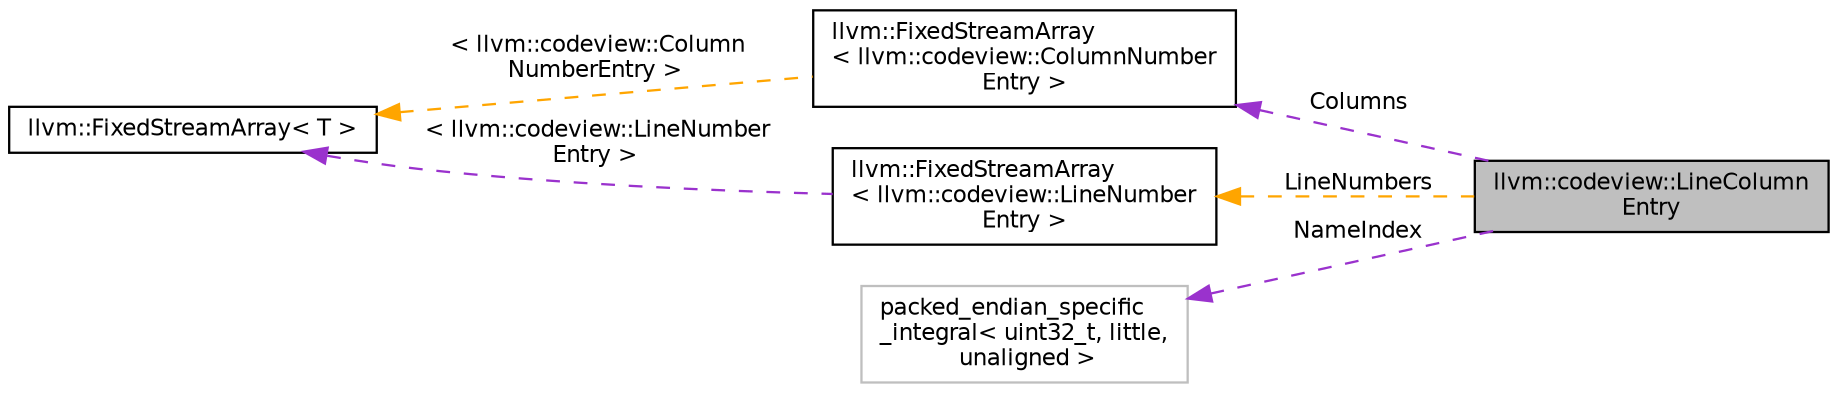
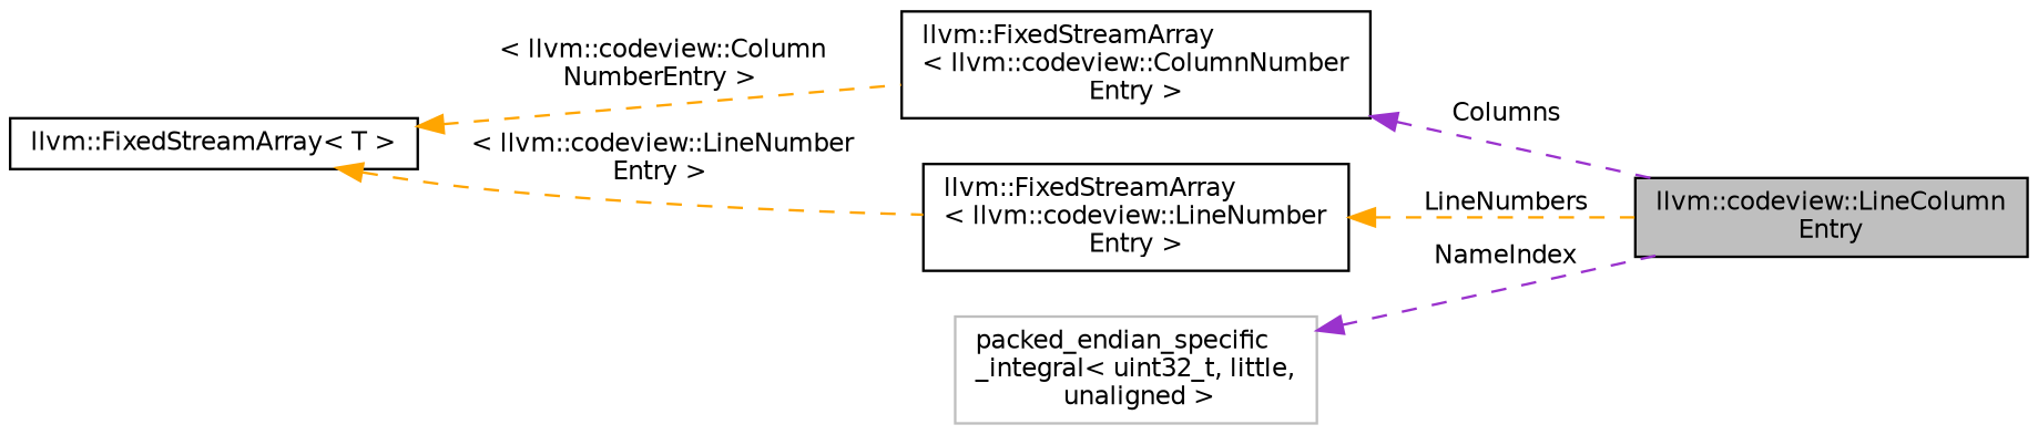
  digraph {
    rankdir=LR
    node [color=black fontname=Helvetica fontsize=10 shape=record]
    edge [color=orange dir=back fontname=Helvetica fontsize=10 labelfontname=Helvetica labelfontsize=10 style=dashed]
    n1 [fillcolor=grey75 fontcolor=black height=0.2 label="llvm::codeview::LineColumn\lEntry" style=filled width=0.4]
    n2 [height=0.2 label="llvm::FixedStreamArray\l\< llvm::codeview::ColumnNumber\lEntry \>" width=0.4]
    n3 [height=0.2 label="llvm::FixedStreamArray\< T \>" width=0.4]
    n4 [height=0.2 label="llvm::FixedStreamArray\l\< llvm::codeview::LineNumber\lEntry \>" width=0.4]
    n5 [color=grey75 height=0.2 label="packed_endian_specific\l_integral\< uint32_t, little,\l unaligned \>" width=0.4]
    n2 -> n1 [color=darkorchid3 label=" Columns"]
    n3 -> n2 [label=" \< llvm::codeview::Column\lNumberEntry \>"]
-   n3 -> n4 [color=darkorchid3 label=" \< llvm::codeview::LineNumber\lEntry \>"]
+   n3 -> n4 [label=" \< llvm::codeview::LineNumber\lEntry \>"]
    n4 -> n1 [label=" LineNumbers"]
    n5 -> n1 [color=darkorchid3 label=" NameIndex"]
  }
